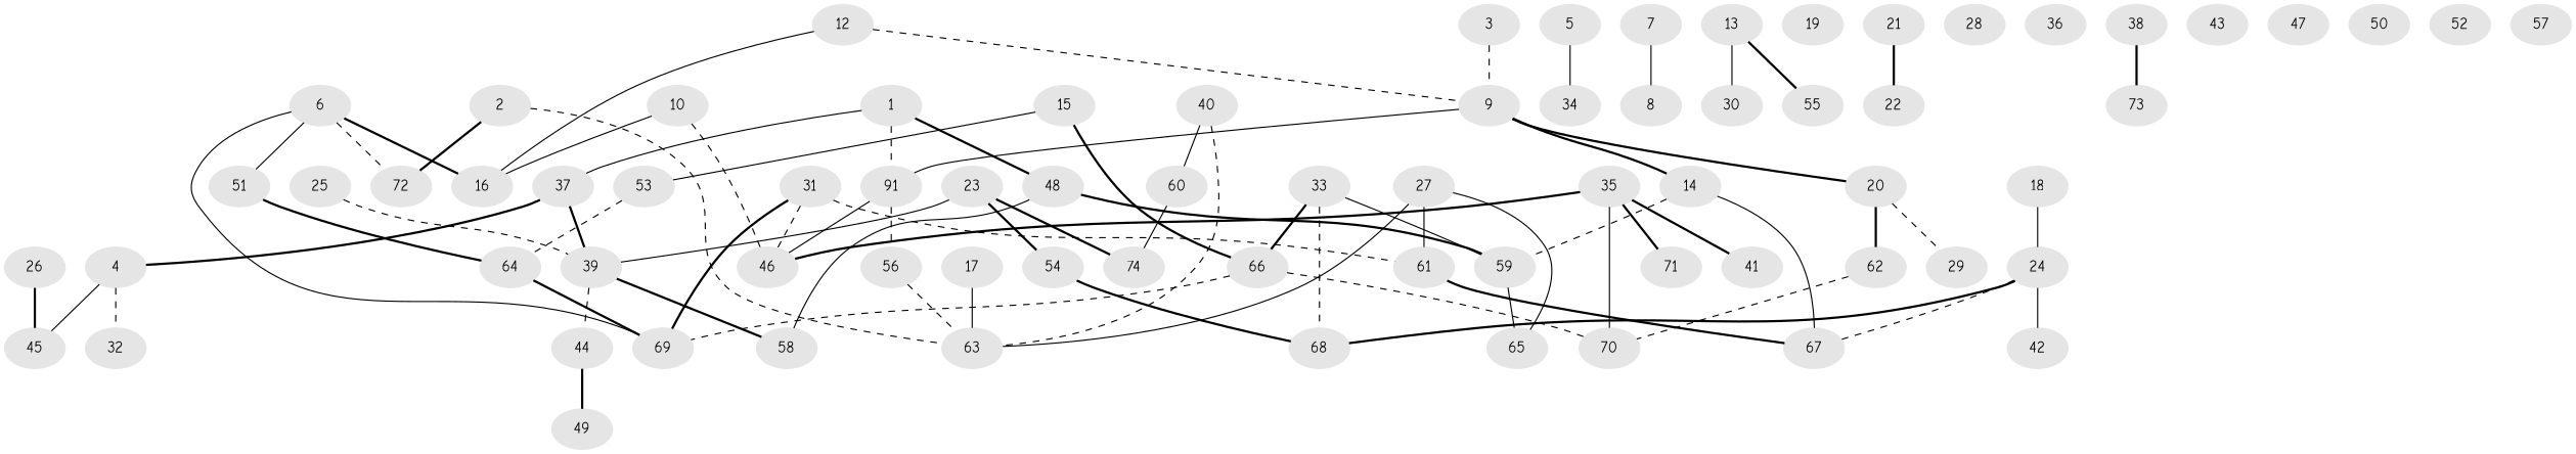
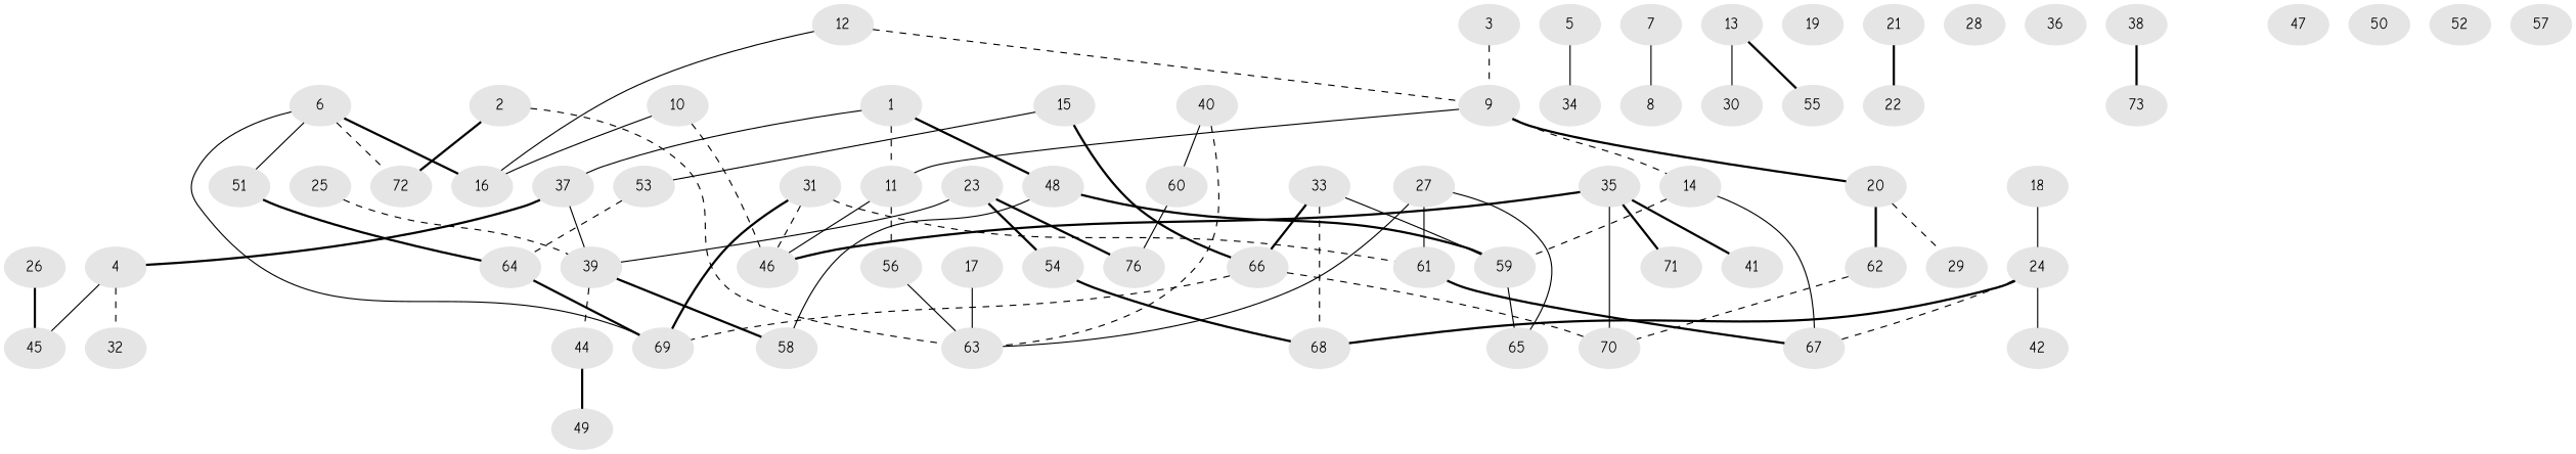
  graph {
    fontname="Comic Neue"
    node [color=gray90 fontname="Comic Neue" style=filled]
    edge [fontname="Comic Neue" style=solid]
    1
-   11 [label=91]
+   11
    37
    48
    4
    32
    45
    46
    56
    39
    59
    58
    2
    63
    72
    3
    9
    14
    20
    5
    34
    6
    16
    51
    69
    64
    7
    8
    67
    29
    62
    10
    12
    13
    30
    55
    65
    15
    53
    66
    70
    17
    18
    24
    42
    68
    19
    21
    22
    23
    54
-   74
+   74 [label=76]
    44
    25
    26
    27
    61
    28
    31
    33
    35
    41
    71
    36
    38
    73
    49
    40
    60
-   43
    47
    50
    52
    57
    1 -- 11 [style=dashed]
    1 -- 37
    1 -- 48 [style=bold]
    11 -- 46
    11 -- 56 [style=dashed]
    37 -- 4 [style=bold]
-   37 -- 39 [style=bold]
+   37 -- 39
    48 -- 59 [style=bold]
    48 -- 58
    4 -- 32 [style=dashed]
    4 -- 45
-   56 -- 63 [style=dashed]
+   56 -- 63
    39 -- 58 [style=bold]
    39 -- 44 [style=dashed]
    59 -- 65
    2 -- 63 [style=dashed]
    2 -- 72 [style=bold]
    3 -- 9 [style=dashed]
    9 -- 11
-   9 -- 14 [style=bold]
+   9 -- 14 [style=dashed]
    9 -- 20 [style=bold]
    14 -- 59 [style=dashed]
    14 -- 67
    20 -- 29 [style=dashed]
    20 -- 62 [style=bold]
    5 -- 34
    6 -- 72 [style=dashed]
    6 -- 16 [style=bold]
    6 -- 51
    6 -- 69
    51 -- 64 [style=bold]
    64 -- 69 [style=bold]
    7 -- 8
    62 -- 70 [style=dashed]
    10 -- 46 [style=dashed]
    10 -- 16
    12 -- 9 [style=dashed]
    12 -- 16
    13 -- 30
    13 -- 55 [style=bold]
    15 -- 53
    15 -- 66 [style=bold]
    53 -- 64 [style=dashed]
    66 -- 69 [style=dashed]
    66 -- 70 [style=dashed]
    17 -- 63
    18 -- 24
    24 -- 67 [style=dashed]
    24 -- 42
    24 -- 68 [style=bold]
    21 -- 22 [style=bold]
    23 -- 39
    23 -- 54 [style=bold]
    23 -- 74 [style=bold]
    54 -- 68 [style=bold]
    44 -- 49 [style=bold]
    25 -- 39 [style=dashed]
    26 -- 45 [style=bold]
    27 -- 63
    27 -- 65
    27 -- 61
    61 -- 67 [style=bold]
    31 -- 46 [style=dashed]
    31 -- 69 [style=bold]
    31 -- 61 [style=dashed]
    33 -- 59
    33 -- 66 [style=bold]
    33 -- 68 [style=dashed]
    35 -- 46 [style=bold]
    35 -- 70
    35 -- 41 [style=bold]
    35 -- 71 [style=bold]
    38 -- 73 [style=bold]
    40 -- 63 [style=dashed]
    40 -- 60
    60 -- 74
  }
